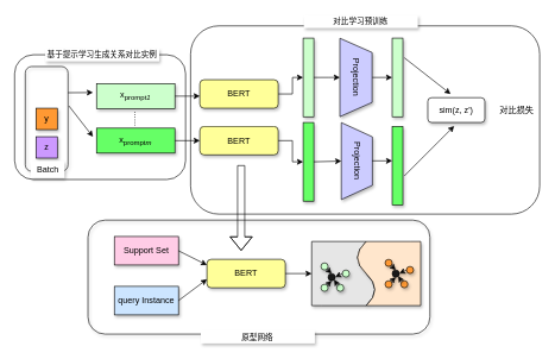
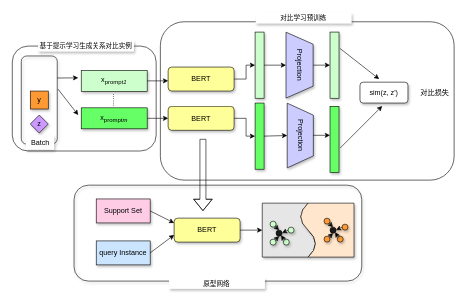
  <mxCell id="0" />
  <mxCell id="1" parent="0" />
  <mxCell id="2" value="" style="group;shadow=1;" parent="1" vertex="1" connectable="0"><mxGeometry x="160" y="331" width="440" height="137" as="geometry" /></mxCell>
  <mxCell id="3" value="Support Set" style="rounded=0;whiteSpace=wrap;html=1;fillColor=#FFCCE6;shadow=1;" parent="2" vertex="1"><mxGeometry width="90" height="40" as="geometry" /></mxCell>
  <mxCell id="4" value="query Instance" style="rounded=0;whiteSpace=wrap;html=1;fillColor=#CCE5FF;shadow=1;" parent="2" vertex="1"><mxGeometry y="70" width="90" height="40" as="geometry" /></mxCell>
  <mxCell id="5" value="" style="shape=document;whiteSpace=wrap;html=1;boundedLbl=1;rotation=-90;fillColor=#E6E6E6;shadow=1;" parent="2" vertex="1"><mxGeometry x="277" y="7" width="90" height="90" as="geometry" /></mxCell>
  <mxCell id="6" value="" style="shape=document;whiteSpace=wrap;html=1;boundedLbl=1;rotation=90;fillColor=#FFE6CC;shadow=1;" parent="2" vertex="1"><mxGeometry x="340" y="7" width="90" height="90" as="geometry" /></mxCell>
  <mxCell id="7" value="" style="ellipse;whiteSpace=wrap;html=1;fillColor=#1A1A1A;shadow=1;" parent="2" vertex="1"><mxGeometry x="300" y="52" width="10" height="10" as="geometry" /></mxCell>
  <mxCell id="8" value="" style="ellipse;whiteSpace=wrap;html=1;fillColor=#CCFFCC;shadow=1;" parent="2" vertex="1"><mxGeometry x="290" y="67" width="10" height="10" as="geometry" /></mxCell>
  <mxCell id="9" value="" style="ellipse;whiteSpace=wrap;html=1;fillColor=#CCFFCC;shadow=1;" parent="2" vertex="1"><mxGeometry x="312" y="67" width="10" height="10" as="geometry" /></mxCell>
  <mxCell id="10" value="" style="ellipse;whiteSpace=wrap;html=1;fillColor=#CCFFCC;shadow=1;" parent="2" vertex="1"><mxGeometry x="290" y="37" width="10" height="10" as="geometry" /></mxCell>
  <mxCell id="11" value="" style="ellipse;whiteSpace=wrap;html=1;fillColor=#CCFFCC;shadow=1;" parent="2" vertex="1"><mxGeometry x="320" y="47" width="10" height="10" as="geometry" /></mxCell>
  <mxCell id="12" value="" style="endArrow=classic;html=1;rounded=0;exitX=1;exitY=1;exitDx=0;exitDy=0;entryX=0.5;entryY=0;entryDx=0;entryDy=0;shadow=1;" parent="2" source="10" target="7" edge="1"><mxGeometry width="50" height="50" relative="1" as="geometry"><mxPoint x="290" y="97" as="sourcePoint" /><mxPoint x="340" y="47" as="targetPoint" /></mxGeometry></mxCell>
  <mxCell id="13" value="" style="endArrow=classic;html=1;rounded=0;exitX=1;exitY=0;exitDx=0;exitDy=0;entryX=0.5;entryY=1;entryDx=0;entryDy=0;shadow=1;" parent="2" source="8" target="7" edge="1"><mxGeometry width="50" height="50" relative="1" as="geometry"><mxPoint x="290" y="127" as="sourcePoint" /><mxPoint x="340" y="77" as="targetPoint" /></mxGeometry></mxCell>
  <mxCell id="14" value="" style="endArrow=classic;html=1;rounded=0;exitX=0;exitY=0;exitDx=0;exitDy=0;entryX=1;entryY=1;entryDx=0;entryDy=0;shadow=1;" parent="2" source="9" target="7" edge="1"><mxGeometry width="50" height="50" relative="1" as="geometry"><mxPoint x="300" y="127" as="sourcePoint" /><mxPoint x="350" y="77" as="targetPoint" /></mxGeometry></mxCell>
  <mxCell id="15" value="" style="endArrow=classic;html=1;rounded=0;exitX=0;exitY=0.5;exitDx=0;exitDy=0;entryX=1;entryY=0.5;entryDx=0;entryDy=0;shadow=1;" parent="2" source="11" target="7" edge="1"><mxGeometry width="50" height="50" relative="1" as="geometry"><mxPoint x="310" y="87" as="sourcePoint" /><mxPoint x="360" y="37" as="targetPoint" /></mxGeometry></mxCell>
  <mxCell id="16" value="" style="ellipse;whiteSpace=wrap;html=1;fillColor=#1A1A1A;shadow=1;" parent="2" vertex="1"><mxGeometry x="390" y="47" width="10" height="10" as="geometry" /></mxCell>
  <mxCell id="17" value="" style="ellipse;whiteSpace=wrap;html=1;fillColor=#FF9933;shadow=1;" parent="2" vertex="1"><mxGeometry x="380" y="62" width="10" height="10" as="geometry" /></mxCell>
  <mxCell id="18" value="" style="ellipse;whiteSpace=wrap;html=1;fillColor=#FF9933;shadow=1;" parent="2" vertex="1"><mxGeometry x="402" y="62" width="10" height="10" as="geometry" /></mxCell>
  <mxCell id="19" value="" style="ellipse;whiteSpace=wrap;html=1;fillColor=#FF9933;shadow=1;" parent="2" vertex="1"><mxGeometry x="380" y="32" width="10" height="10" as="geometry" /></mxCell>
  <mxCell id="20" value="" style="ellipse;whiteSpace=wrap;html=1;fillColor=#FF9933;shadow=1;" parent="2" vertex="1"><mxGeometry x="410" y="42" width="10" height="10" as="geometry" /></mxCell>
  <mxCell id="21" value="" style="endArrow=classic;html=1;rounded=0;exitX=1;exitY=1;exitDx=0;exitDy=0;entryX=0.5;entryY=0;entryDx=0;entryDy=0;shadow=1;" parent="2" source="19" target="16" edge="1"><mxGeometry width="50" height="50" relative="1" as="geometry"><mxPoint x="380" y="92" as="sourcePoint" /><mxPoint x="430" y="42" as="targetPoint" /></mxGeometry></mxCell>
  <mxCell id="22" value="" style="endArrow=classic;html=1;rounded=0;exitX=1;exitY=0;exitDx=0;exitDy=0;entryX=0.5;entryY=1;entryDx=0;entryDy=0;shadow=1;" parent="2" source="17" target="16" edge="1"><mxGeometry width="50" height="50" relative="1" as="geometry"><mxPoint x="380" y="122" as="sourcePoint" /><mxPoint x="430" y="72" as="targetPoint" /></mxGeometry></mxCell>
  <mxCell id="23" value="" style="endArrow=classic;html=1;rounded=0;exitX=0;exitY=0;exitDx=0;exitDy=0;entryX=1;entryY=1;entryDx=0;entryDy=0;shadow=1;" parent="2" source="18" target="16" edge="1"><mxGeometry width="50" height="50" relative="1" as="geometry"><mxPoint x="390" y="122" as="sourcePoint" /><mxPoint x="440" y="72" as="targetPoint" /></mxGeometry></mxCell>
  <mxCell id="24" value="" style="endArrow=classic;html=1;rounded=0;exitX=0;exitY=0.5;exitDx=0;exitDy=0;entryX=1;entryY=0.5;entryDx=0;entryDy=0;shadow=1;" parent="2" source="20" target="16" edge="1"><mxGeometry width="50" height="50" relative="1" as="geometry"><mxPoint x="400" y="82" as="sourcePoint" /><mxPoint x="450" y="32" as="targetPoint" /></mxGeometry></mxCell>
  <mxCell id="25" value="BERT" style="rounded=1;whiteSpace=wrap;html=1;fillColor=#FFFF99;shadow=1;" parent="2" vertex="1"><mxGeometry x="130" y="32" width="110" height="40" as="geometry" /></mxCell>
  <mxCell id="26" value="" style="endArrow=classic;html=1;rounded=0;shadow=0;" parent="2" edge="1"><mxGeometry width="50" height="50" relative="1" as="geometry"><mxPoint x="90" y="20" as="sourcePoint" /><mxPoint x="130" y="40" as="targetPoint" /></mxGeometry></mxCell>
  <mxCell id="27" value="" style="endArrow=classic;html=1;rounded=0;exitX=1;exitY=0.5;exitDx=0;exitDy=0;shadow=0;" parent="2" source="4" edge="1"><mxGeometry width="50" height="50" relative="1" as="geometry"><mxPoint x="90" y="120" as="sourcePoint" /><mxPoint x="130" y="60" as="targetPoint" /></mxGeometry></mxCell>
  <mxCell id="28" value="" style="endArrow=classic;html=1;rounded=0;exitX=1;exitY=0.5;exitDx=0;exitDy=0;entryX=0.5;entryY=0;entryDx=0;entryDy=0;shadow=0;" parent="2" source="25" target="5" edge="1"><mxGeometry width="50" height="50" relative="1" as="geometry"><mxPoint x="230" y="80" as="sourcePoint" /><mxPoint x="280" y="30" as="targetPoint" /></mxGeometry></mxCell>
  <mxCell id="29" value="" style="rounded=1;whiteSpace=wrap;html=1;shadow=1;fontSize=11;strokeColor=#000000;fillColor=none;" parent="2" vertex="1"><mxGeometry x="-37" y="-23" width="480" height="160" as="geometry" /></mxCell>
  <mxCell id="30" value="" style="rounded=1;whiteSpace=wrap;html=1;fillColor=none;shadow=0;" parent="1" vertex="1"><mxGeometry x="267" y="35.44" width="490" height="264.12" as="geometry" /></mxCell>
  <mxCell id="31" value="" style="rounded=1;whiteSpace=wrap;html=1;fillColor=none;shadow=1;" parent="1" vertex="1"><mxGeometry x="35" y="92.5" width="60" height="147" as="geometry" /></mxCell>
  <mxCell id="32" value="" style="rounded=1;whiteSpace=wrap;html=1;fillColor=none;shadow=0;" parent="1" vertex="1"><mxGeometry x="20" y="76" width="240" height="175" as="geometry" /></mxCell>
  <mxCell id="33" value="y" style="rounded=0;whiteSpace=wrap;html=1;fillColor=#FF9933;shadow=1;" parent="1" vertex="1"><mxGeometry x="50" y="151" width="30" height="30" as="geometry" /></mxCell>
- <mxCell id="34" value="z" style="rounded=0;whiteSpace=wrap;html=1;fillColor=#CC99FF;shadow=1;" parent="1" vertex="1"><mxGeometry x="50" y="191" width="30" height="30" as="geometry" /></mxCell>
+ <mxCell id="34" value="z" style="rhombus;whiteSpace=wrap;html=1;fillColor=#CC99FF;shadow=1;" parent="1" vertex="1"><mxGeometry x="50" y="191" width="30" height="30" as="geometry" /></mxCell>
  <mxCell id="35" value="x&lt;sub&gt;prompt&lt;i&gt;1&lt;/i&gt;&lt;/sub&gt;" style="rounded=0;whiteSpace=wrap;html=1;fillColor=#CCFFCC;shadow=1;" parent="1" vertex="1"><mxGeometry x="135" y="116.5" width="110" height="35" as="geometry" /></mxCell>
  <mxCell id="36" style="edgeStyle=orthogonalEdgeStyle;rounded=0;orthogonalLoop=1;jettySize=auto;html=1;exitX=1;exitY=0.5;exitDx=0;exitDy=0;entryX=0;entryY=0.5;entryDx=0;entryDy=0;shadow=0;" parent="1" source="37" target="41" edge="1"><mxGeometry relative="1" as="geometry" /></mxCell>
  <mxCell id="37" value="x&lt;sub&gt;prompt&lt;i&gt;m&lt;/i&gt;&lt;/sub&gt;" style="rounded=0;whiteSpace=wrap;html=1;fillColor=#66FF66;shadow=1;" parent="1" vertex="1"><mxGeometry x="135" y="179" width="110" height="35" as="geometry" /></mxCell>
  <mxCell id="38" style="edgeStyle=orthogonalEdgeStyle;rounded=0;orthogonalLoop=1;jettySize=auto;html=1;exitX=1;exitY=0.5;exitDx=0;exitDy=0;shadow=0;" parent="1" source="39" target="43" edge="1"><mxGeometry relative="1" as="geometry" /></mxCell>
  <mxCell id="39" value="BERT" style="rounded=1;whiteSpace=wrap;html=1;fillColor=#FFFF99;shadow=1;" parent="1" vertex="1"><mxGeometry x="280" y="111" width="110" height="40" as="geometry" /></mxCell>
  <mxCell id="40" style="edgeStyle=orthogonalEdgeStyle;rounded=0;orthogonalLoop=1;jettySize=auto;html=1;exitX=1;exitY=0.5;exitDx=0;exitDy=0;shadow=0;" parent="1" source="41" target="44" edge="1"><mxGeometry relative="1" as="geometry" /></mxCell>
  <mxCell id="41" value="BERT" style="rounded=1;whiteSpace=wrap;html=1;fillColor=#FFFF99;shadow=1;" parent="1" vertex="1"><mxGeometry x="280" y="176.5" width="110" height="40" as="geometry" /></mxCell>
  <mxCell id="42" style="edgeStyle=orthogonalEdgeStyle;rounded=0;orthogonalLoop=1;jettySize=auto;html=1;exitX=1;exitY=0.5;exitDx=0;exitDy=0;shadow=0;" parent="1" source="43" target="46" edge="1"><mxGeometry relative="1" as="geometry" /></mxCell>
  <mxCell id="43" value="" style="rounded=0;whiteSpace=wrap;html=1;fillColor=#CCFFCC;shadow=1;" parent="1" vertex="1"><mxGeometry x="425" y="52.62" width="15" height="110.38" as="geometry" /></mxCell>
  <mxCell id="44" value="" style="rounded=0;whiteSpace=wrap;html=1;fillColor=#66FF66;shadow=1;" parent="1" vertex="1"><mxGeometry x="425" y="171" width="15" height="110.38" as="geometry" /></mxCell>
  <mxCell id="45" style="edgeStyle=orthogonalEdgeStyle;rounded=0;orthogonalLoop=1;jettySize=auto;html=1;exitX=0.5;exitY=0;exitDx=0;exitDy=0;entryX=0;entryY=0.5;entryDx=0;entryDy=0;shadow=0;" parent="1" source="46" target="52" edge="1"><mxGeometry relative="1" as="geometry" /></mxCell>
  <mxCell id="46" value="Projection" style="shape=trapezoid;perimeter=trapezoidPerimeter;whiteSpace=wrap;html=1;fixedSize=1;rotation=90;fillColor=#CCCCFF;shadow=1;" parent="1" vertex="1"><mxGeometry x="444.2" y="85.2" width="110" height="45.21" as="geometry" /></mxCell>
  <mxCell id="47" value="Projection" style="shape=trapezoid;perimeter=trapezoidPerimeter;whiteSpace=wrap;html=1;fixedSize=1;rotation=90;fillColor=#CCCCFF;shadow=1;" parent="1" vertex="1"><mxGeometry x="446.39" y="203.39" width="108" height="43.6" as="geometry" /></mxCell>
  <mxCell id="48" value="sim(z, z')" style="rounded=1;whiteSpace=wrap;html=1;shadow=1;" parent="1" vertex="1"><mxGeometry x="600" y="136.21" width="80" height="34.79" as="geometry" /></mxCell>
  <mxCell id="49" value="" style="endArrow=classic;html=1;rounded=0;exitX=1;exitY=0.25;exitDx=0;exitDy=0;shadow=0;" parent="1" source="31" edge="1"><mxGeometry width="50" height="50" relative="1" as="geometry"><mxPoint x="130" y="121" as="sourcePoint" /><mxPoint x="130" y="129" as="targetPoint" /></mxGeometry></mxCell>
  <mxCell id="50" value="" style="endArrow=classic;html=1;rounded=0;exitX=1.019;exitY=0.375;exitDx=0;exitDy=0;exitPerimeter=0;shadow=0;" parent="1" source="31" edge="1"><mxGeometry width="50" height="50" relative="1" as="geometry"><mxPoint x="120" y="201" as="sourcePoint" /><mxPoint x="130" y="191" as="targetPoint" /></mxGeometry></mxCell>
  <mxCell id="51" value="" style="endArrow=classic;html=1;rounded=0;exitX=1;exitY=0.5;exitDx=0;exitDy=0;shadow=0;" parent="1" source="35" edge="1"><mxGeometry width="50" height="50" relative="1" as="geometry"><mxPoint x="245" y="136.212" as="sourcePoint" /><mxPoint x="280" y="134" as="targetPoint" /></mxGeometry></mxCell>
  <mxCell id="52" value="" style="rounded=0;whiteSpace=wrap;html=1;fillColor=#CCFFCC;shadow=1;" parent="1" vertex="1"><mxGeometry x="550" y="52.61" width="15" height="110.38" as="geometry" /></mxCell>
  <mxCell id="53" value="" style="rounded=0;whiteSpace=wrap;html=1;fillColor=#66FF66;shadow=1;" parent="1" vertex="1"><mxGeometry x="550" y="176.5" width="15" height="110.38" as="geometry" /></mxCell>
  <mxCell id="54" style="edgeStyle=orthogonalEdgeStyle;rounded=0;orthogonalLoop=1;jettySize=auto;html=1;exitX=0.5;exitY=0;exitDx=0;exitDy=0;entryX=0;entryY=0.5;entryDx=0;entryDy=0;shadow=0;" parent="1" edge="1"><mxGeometry relative="1" as="geometry"><mxPoint x="521.805" y="224.835" as="sourcePoint" /><mxPoint x="550" y="224.83" as="targetPoint" /></mxGeometry></mxCell>
  <mxCell id="55" value="" style="endArrow=classic;html=1;rounded=0;exitX=1;exitY=0.5;exitDx=0;exitDy=0;entryX=0.5;entryY=1;entryDx=0;entryDy=0;shadow=0;" parent="1" source="44" target="47" edge="1"><mxGeometry width="50" height="50" relative="1" as="geometry"><mxPoint x="450" y="211" as="sourcePoint" /><mxPoint x="500" y="161" as="targetPoint" /></mxGeometry></mxCell>
  <mxCell id="56" value="" style="endArrow=classic;html=1;rounded=0;exitX=1;exitY=0.25;exitDx=0;exitDy=0;shadow=0;" parent="1" edge="1"><mxGeometry width="50" height="50" relative="1" as="geometry"><mxPoint x="567" y="80.205" as="sourcePoint" /><mxPoint x="632" y="131" as="targetPoint" /></mxGeometry></mxCell>
  <mxCell id="57" value="" style="endArrow=classic;html=1;rounded=0;shadow=0;" parent="1" edge="1"><mxGeometry width="50" height="50" relative="1" as="geometry"><mxPoint x="567" y="246" as="sourcePoint" /><mxPoint x="637" y="176" as="targetPoint" /></mxGeometry></mxCell>
  <mxCell id="58" value="对比损失" style="text;html=1;strokeColor=none;fillColor=none;align=center;verticalAlign=middle;whiteSpace=wrap;rounded=0;shadow=1;" parent="1" vertex="1"><mxGeometry x="700" y="142.61" width="50" height="22" as="geometry" /></mxCell>
  <mxCell id="59" value="Batch" style="text;html=1;strokeColor=none;fillColor=default;align=center;verticalAlign=middle;whiteSpace=wrap;rounded=0;shadow=1;" parent="1" vertex="1"><mxGeometry x="42.5" y="225" width="47.5" height="24" as="geometry" /></mxCell>
  <mxCell id="60" value="" style="shape=flexArrow;endArrow=classic;html=1;rounded=0;shadow=0;" parent="1" edge="1"><mxGeometry width="50" height="50" relative="1" as="geometry"><mxPoint x="338" y="231" as="sourcePoint" /><mxPoint x="338" y="351" as="targetPoint" /><Array as="points"><mxPoint x="338" y="301" /></Array></mxGeometry></mxCell>
  <mxCell id="61" value="基于提示学习生成关系对比实例" style="text;html=1;strokeColor=none;fillColor=default;align=center;verticalAlign=middle;whiteSpace=wrap;rounded=0;shadow=1;fontSize=11;" parent="1" vertex="1"><mxGeometry x="63" y="67.2" width="160" height="18" as="geometry" /></mxCell>
  <mxCell id="62" value="对比学习预训练" style="text;html=1;strokeColor=none;fillColor=default;align=center;verticalAlign=middle;whiteSpace=wrap;rounded=0;shadow=1;fontSize=11;" parent="1" vertex="1"><mxGeometry x="426" y="20.44" width="160" height="18" as="geometry" /></mxCell>
  <mxCell id="63" value="原型网络" style="text;html=1;strokeColor=none;fillColor=default;align=center;verticalAlign=middle;whiteSpace=wrap;rounded=0;shadow=1;fontSize=11;" parent="1" vertex="1"><mxGeometry x="281.39" y="463" width="160" height="18" as="geometry" /></mxCell>
  <mxCell id="64" value="……" style="text;html=1;strokeColor=none;fillColor=none;align=center;verticalAlign=middle;whiteSpace=wrap;rounded=0;shadow=1;fontSize=11;rotation=90;" parent="1" vertex="1"><mxGeometry x="163" y="151" width="60" height="30" as="geometry" /></mxCell>
